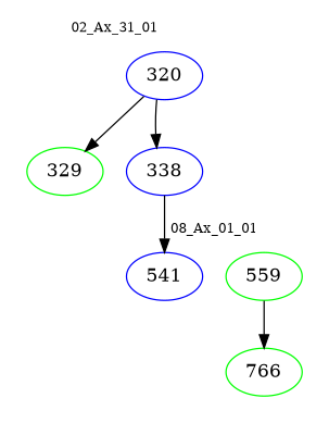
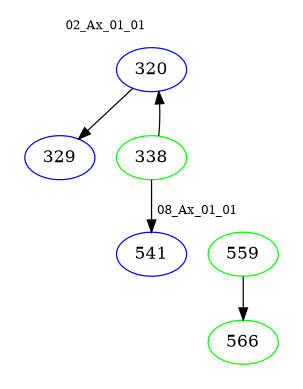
  digraph {
    node [color=blue]
    edge [color=black]
    n1 [label=320]
-   n2 [color=green label=329]
-   n3 [label=338]
+   n2 [label=329]
+   n3 [color=green label=338]
    n4 [color=green label=559]
    n5 [label=541]
-   n6 [color=green label=766]
+   n6 [color=green label=566]
    subgraph cluster_1 {
      color=white
      fontsize=10
-     label="02_Ax_31_01"
+     label="02_Ax_01_01"
      n1
      n2
      n3
    }
    subgraph cluster_2 {
      color=white
      fontsize=10
      label="08_Ax_01_01"
      n4
      n5
      n6
    }
    n1 -> n2
-   n1 -> n3
+   n3 -> n1
    n3 -> n5
    n4 -> n6
  }
